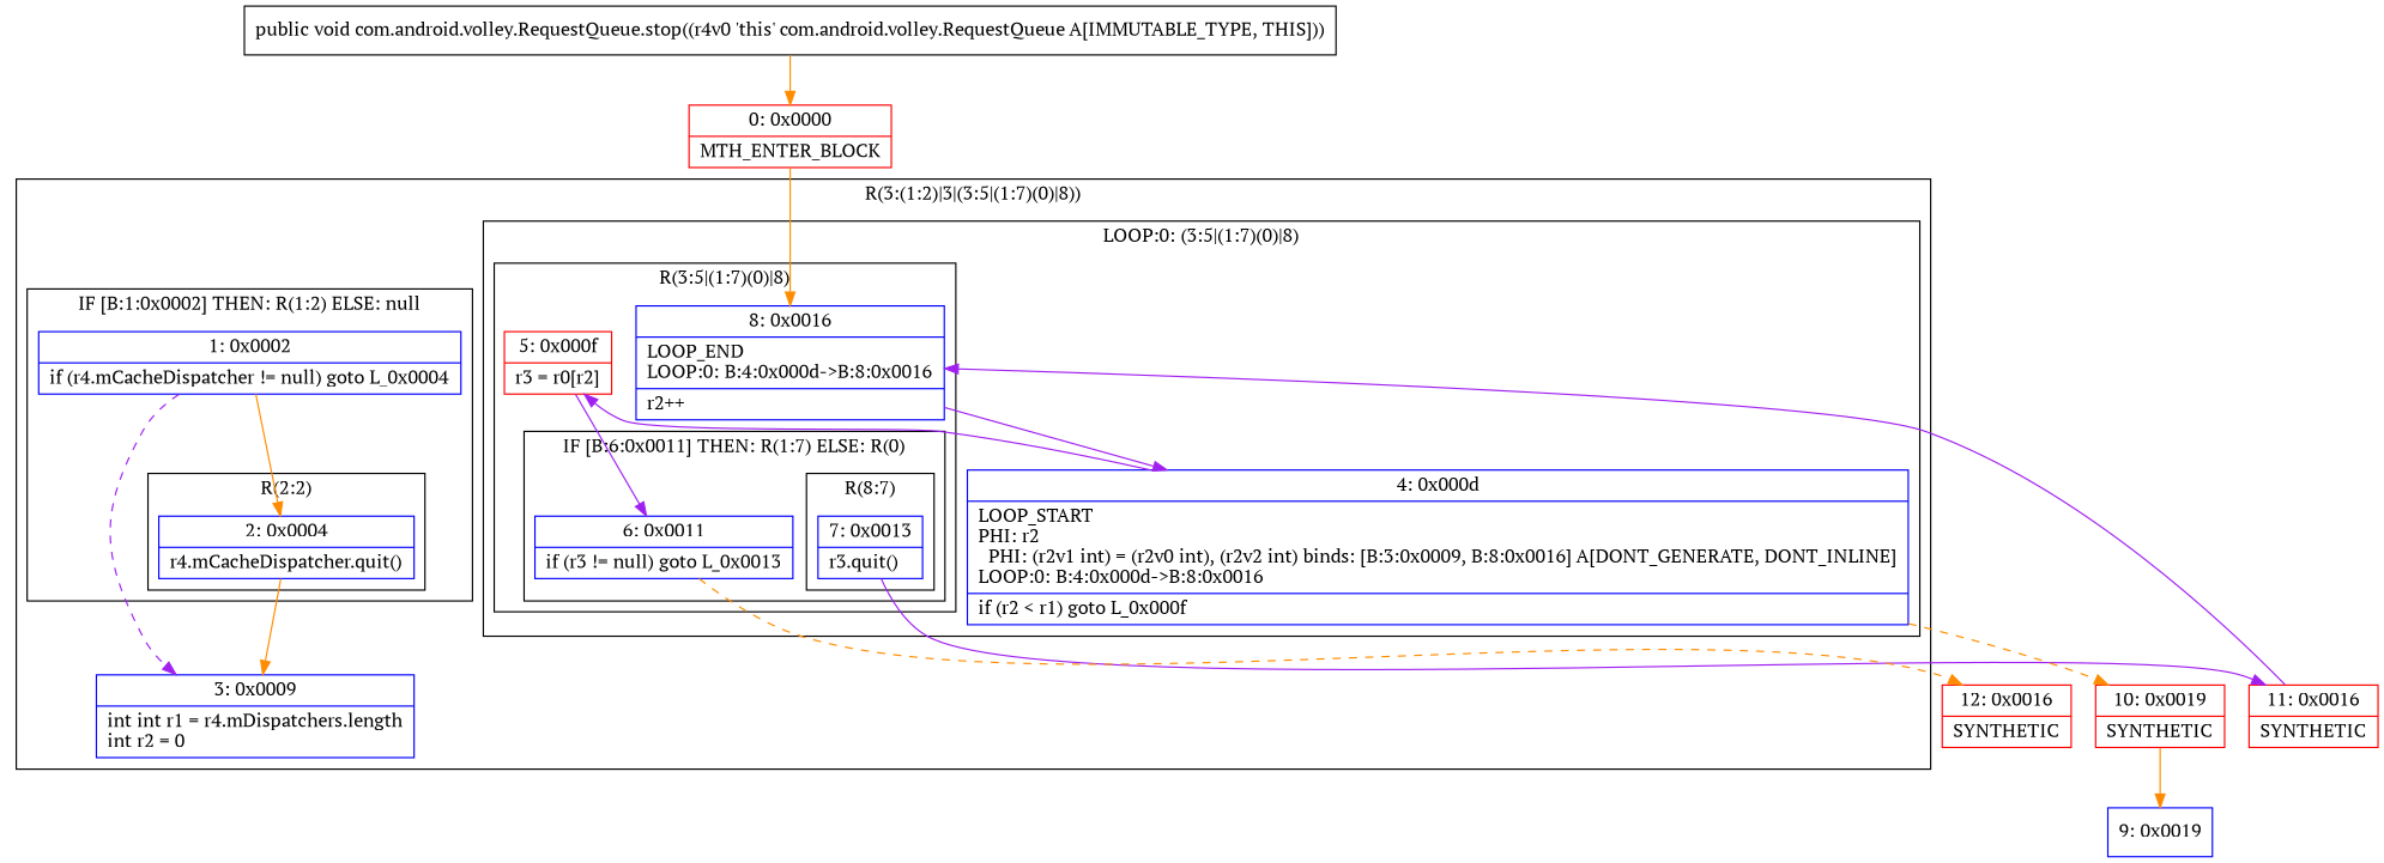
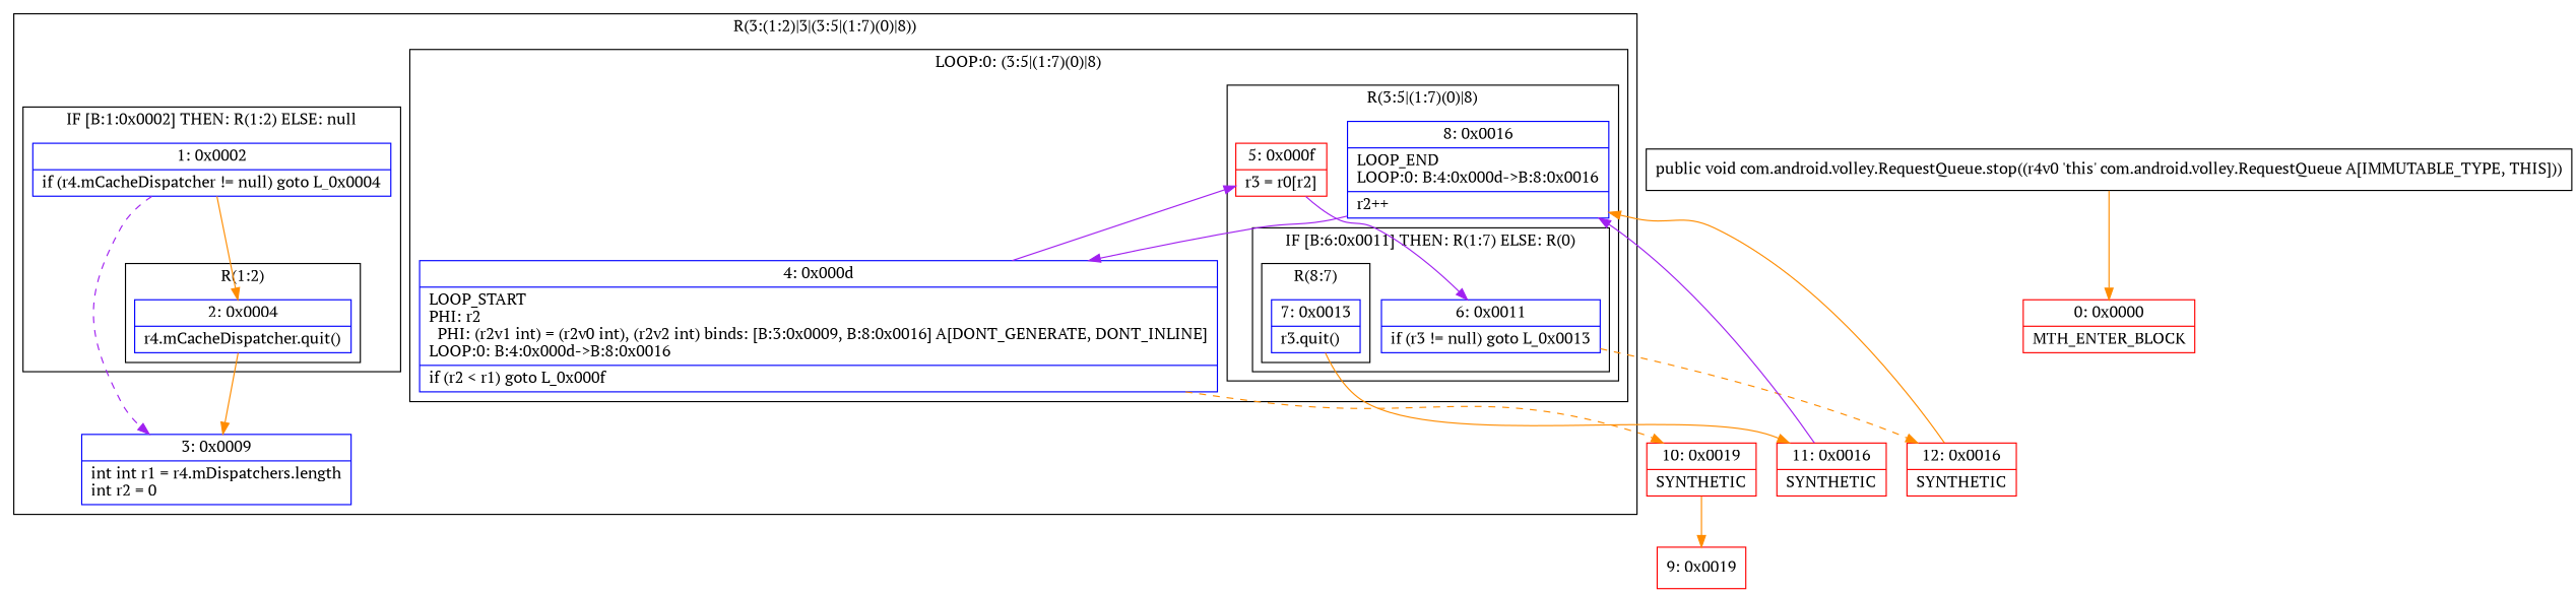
  digraph {
    fontname="PT Serif"
    node [color=blue fontname="PT Serif" shape=record]
    edge [color=darkorange fontname="PT Serif"]
    n1 [label="{2\:\ 0x0004|r4.mCacheDispatcher.quit()\l}"]
    n2 [label="{1\:\ 0x0002|if (r4.mCacheDispatcher != null) goto L_0x0004\l}"]
    n3 [label="{7\:\ 0x0013|r3.quit()\l}"]
    n4 [label="{6\:\ 0x0011|if (r3 != null) goto L_0x0013\l}"]
    n5 [color=red label="{5\:\ 0x000f|r3 = r0[r2]\l}"]
    n6 [label="{8\:\ 0x0016|LOOP_END\lLOOP:0: B:4:0x000d\-\>B:8:0x0016\l|r2++\l}"]
    n7 [label="{4\:\ 0x000d|LOOP_START\lPHI: r2 \l  PHI: (r2v1 int) = (r2v0 int), (r2v2 int) binds: [B:3:0x0009, B:8:0x0016] A[DONT_GENERATE, DONT_INLINE]\lLOOP:0: B:4:0x000d\-\>B:8:0x0016\l|if (r2 \< r1) goto L_0x000f\l}"]
    n8 [label="{3\:\ 0x0009|int int r1 = r4.mDispatchers.length\lint r2 = 0\l}"]
    n9 [color=red label="{11\:\ 0x0016|SYNTHETIC\l}"]
    n10 [color=red label="{12\:\ 0x0016|SYNTHETIC\l}"]
    n11 [color=red label="{10\:\ 0x0019|SYNTHETIC\l}"]
-   n12 [label="{9\:\ 0x0019}"]
+   n12 [color=red label="{9\:\ 0x0019}"]
    n13 [color=red label="{0\:\ 0x0000|MTH_ENTER_BLOCK\l}"]
    n14 [label="{public void com.android.volley.RequestQueue.stop((r4v0 'this' com.android.volley.RequestQueue A[IMMUTABLE_TYPE, THIS])) }" color=""]
    subgraph cluster_1 {
      label="R(3:(1:2)|3|(3:5|(1:7)(0)|8))"
      n8
      subgraph cluster_2 {
        label="IF [B:1:0x0002] THEN: R(1:2) ELSE: null"
        n2
        subgraph cluster_3 {
-         label="R(2:2)"
+         label="R(1:2)"
          n1
        }
      }
      subgraph cluster_4 {
        label="LOOP:0: (3:5|(1:7)(0)|8)"
        n7
        subgraph cluster_5 {
          label="R(3:5|(1:7)(0)|8)"
          n5
          n6
          subgraph cluster_6 {
            label="IF [B:6:0x0011] THEN: R(1:7) ELSE: R(0)"
            n4
            subgraph cluster_7 {
              label="R(8:7)"
              n3
            }
            subgraph cluster_8 {
              label="R(0)"
            }
          }
        }
      }
    }
    n1 -> n8
    n2 -> n1
    n2 -> n8 [color=purple style=dashed]
-   n3 -> n9 [color=purple]
+   n3 -> n9
    n4 -> n10 [style=dashed]
    n5 -> n4 [color=purple]
    n6 -> n7 [color=purple]
    n7 -> n5 [color=purple]
    n7 -> n11 [style=dashed]
    n9 -> n6 [color=purple]
-   n13 -> n6
+   n10 -> n6
    n11 -> n12
    n14 -> n13
  }
